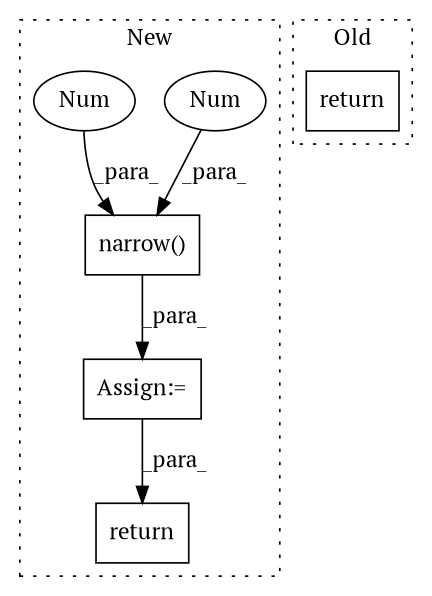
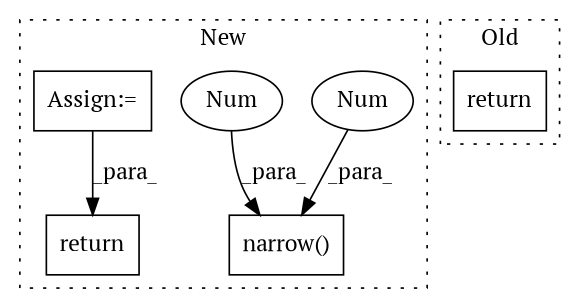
  digraph {
    fontname="PT Serif"
    node [a=76 l=1 shape=box fontname="PT Serif"]
    edge [fontname="PT Serif"]
    n1 [a=75 l="13,1" label="narrow()" s="5134,5188"]
    n2 [label=Num s=5187 shape=ellipse]
    n3 [label=Num s=5184 shape=ellipse]
    n4 [a=68 l=3 label="Assign:=" s=5131]
    n5 [a=93 l=7 label=return s=5199]
    n6 [a=93 l=7 label=return s=5007]
    subgraph cluster_1 {
      label=New
      style=dotted
      n1
      n2
      n3
      n4
      n5
    }
    subgraph cluster_2 {
      label=Old
      style=dotted
      n6
    }
-   n1 -> n4 [label=_para_]
    n2 -> n1 [label=_para_]
    n3 -> n1 [label=_para_]
    n4 -> n5 [label=_para_]
  }
